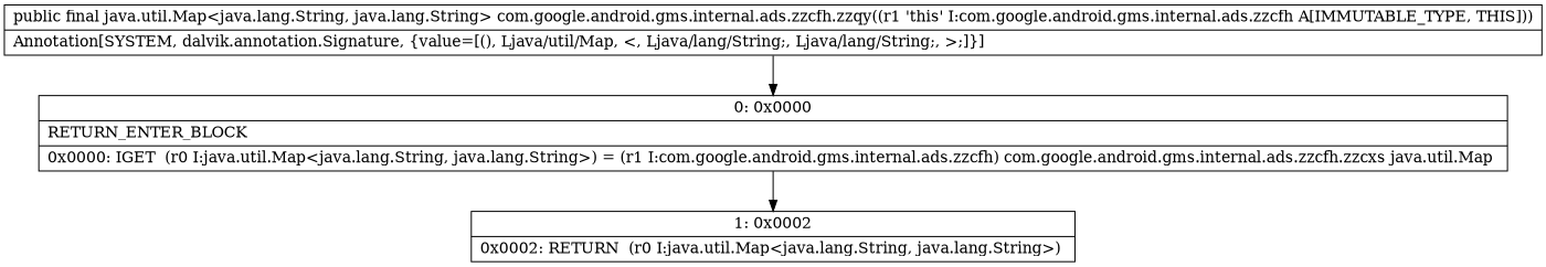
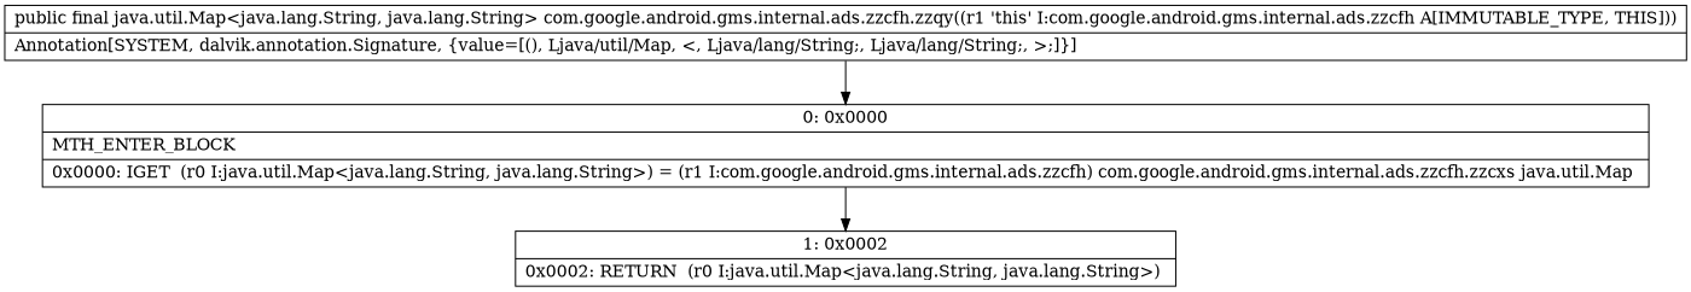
  digraph {
    fontname="DejaVu Serif"
    node [shape=record fontname="DejaVu Serif"]
    edge [fontname="DejaVu Serif"]
-   n1 [label="{0\:\ 0x0000|RETURN_ENTER_BLOCK\l|0x0000: IGET  (r0 I:java.util.Map\<java.lang.String, java.lang.String\>) = (r1 I:com.google.android.gms.internal.ads.zzcfh) com.google.android.gms.internal.ads.zzcfh.zzcxs java.util.Map \l}"]
+   n1 [label="{0\:\ 0x0000|MTH_ENTER_BLOCK\l|0x0000: IGET  (r0 I:java.util.Map\<java.lang.String, java.lang.String\>) = (r1 I:com.google.android.gms.internal.ads.zzcfh) com.google.android.gms.internal.ads.zzcfh.zzcxs java.util.Map \l}"]
    n2 [label="{1\:\ 0x0002|0x0002: RETURN  (r0 I:java.util.Map\<java.lang.String, java.lang.String\>) \l}"]
    n3 [label="{public final java.util.Map\<java.lang.String, java.lang.String\> com.google.android.gms.internal.ads.zzcfh.zzqy((r1 'this' I:com.google.android.gms.internal.ads.zzcfh A[IMMUTABLE_TYPE, THIS]))  | Annotation[SYSTEM, dalvik.annotation.Signature, \{value=[(), Ljava\/util\/Map, \<, Ljava\/lang\/String;, Ljava\/lang\/String;, \>;]\}]\l}"]
    n1 -> n2
    n3 -> n1
  }
